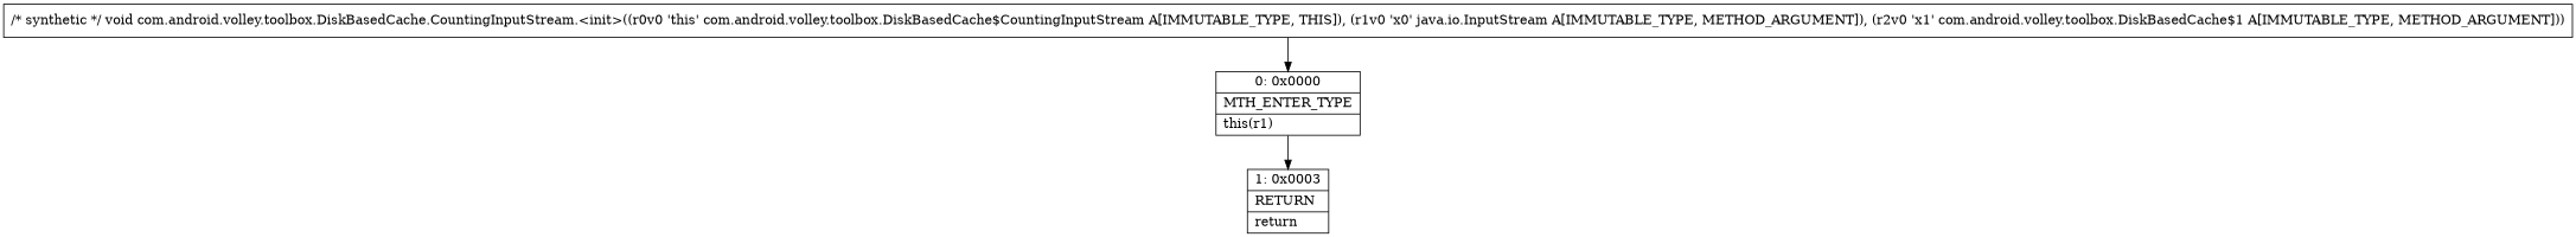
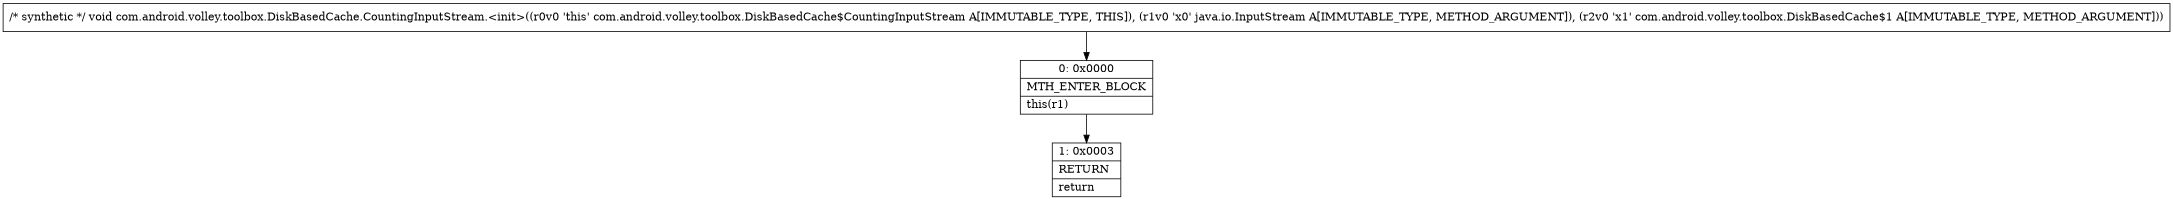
  digraph {
    node [shape=record]
-   n1 [label="{0\:\ 0x0000|MTH_ENTER_TYPE\l|this(r1)\l}"]
+   n1 [label="{0\:\ 0x0000|MTH_ENTER_BLOCK\l|this(r1)\l}"]
    n2 [label="{1\:\ 0x0003|RETURN\l|return\l}"]
    n3 [label="{\/* synthetic *\/ void com.android.volley.toolbox.DiskBasedCache.CountingInputStream.\<init\>((r0v0 'this' com.android.volley.toolbox.DiskBasedCache$CountingInputStream A[IMMUTABLE_TYPE, THIS]), (r1v0 'x0' java.io.InputStream A[IMMUTABLE_TYPE, METHOD_ARGUMENT]), (r2v0 'x1' com.android.volley.toolbox.DiskBasedCache$1 A[IMMUTABLE_TYPE, METHOD_ARGUMENT])) }"]
    n1 -> n2
    n3 -> n1
  }
